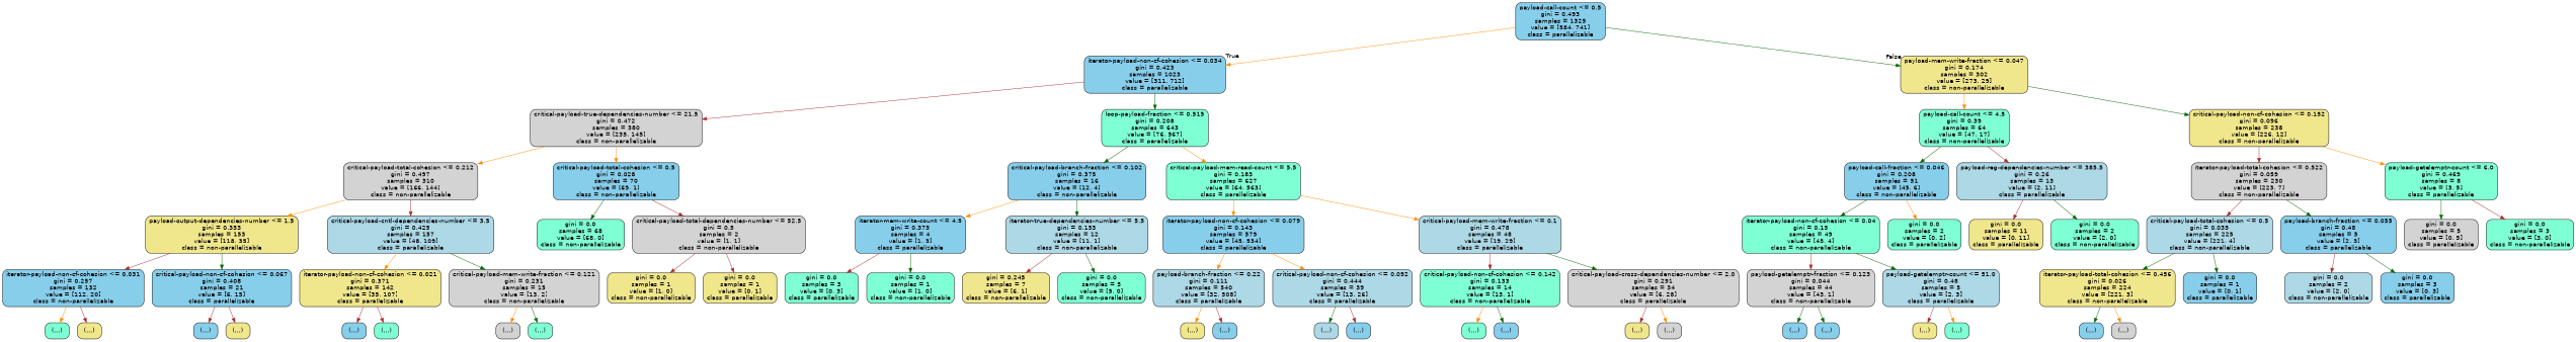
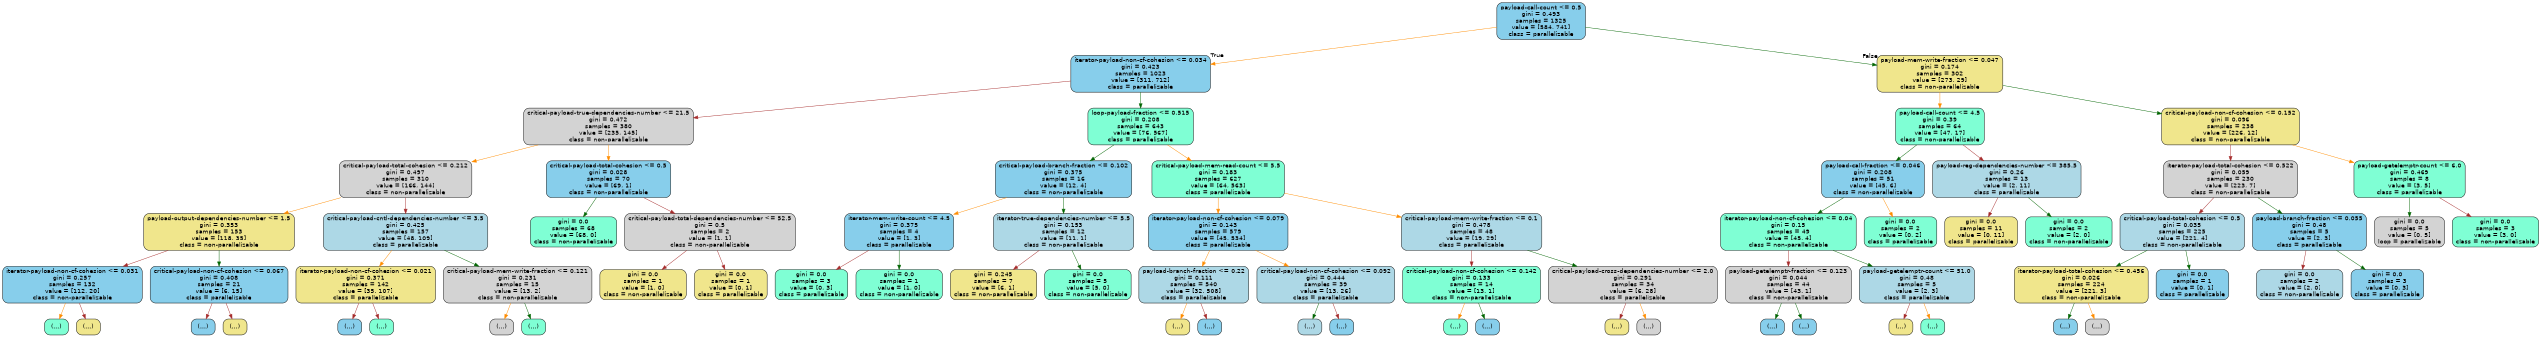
  digraph {
    node [color=black fillcolor=skyblue fontname=helvetica shape=box style="filled, rounded"]
    edge [fontname=helvetica color=darkgreen]
    n1 [label="payload-call-count <= 0.5\ngini = 0.493\nsamples = 1325\nvalue = [584, 741]\nclass = parallelizable"]
    n2 [label="iterator-payload-non-cf-cohesion <= 0.034\ngini = 0.423\nsamples = 1023\nvalue = [311, 712]\nclass = parallelizable"]
    n3 [fillcolor=khaki label="payload-mem-write-fraction <= 0.047\ngini = 0.174\nsamples = 302\nvalue = [273, 29]\nclass = non-parallelizable"]
    n4 [fillcolor=lightgrey label="critical-payload-true-dependencies-number <= 21.5\ngini = 0.472\nsamples = 380\nvalue = [235, 145]\nclass = non-parallelizable"]
    n5 [fillcolor=aquamarine label="loop-payload-fraction <= 0.515\ngini = 0.208\nsamples = 643\nvalue = [76, 567]\nclass = parallelizable"]
    n6 [fillcolor=lightgrey label="critical-payload-total-cohesion <= 0.212\ngini = 0.497\nsamples = 310\nvalue = [166, 144]\nclass = non-parallelizable"]
    n7 [label="critical-payload-total-cohesion <= 0.5\ngini = 0.028\nsamples = 70\nvalue = [69, 1]\nclass = non-parallelizable"]
    n8 [fillcolor=khaki label="payload-output-dependencies-number <= 1.5\ngini = 0.353\nsamples = 153\nvalue = [118, 35]\nclass = non-parallelizable"]
    n9 [fillcolor=lightblue label="critical-payload-cntl-dependencies-number <= 3.5\ngini = 0.425\nsamples = 157\nvalue = [48, 109]\nclass = parallelizable"]
    n10 [label="iterator-payload-non-cf-cohesion <= 0.031\ngini = 0.257\nsamples = 132\nvalue = [112, 20]\nclass = non-parallelizable"]
    n11 [label="critical-payload-non-cf-cohesion <= 0.067\ngini = 0.408\nsamples = 21\nvalue = [6, 15]\nclass = parallelizable"]
    n12 [fillcolor=aquamarine label="(...)"]
    n13 [fillcolor=khaki label="(...)"]
    n14 [label="(...)"]
    n15 [fillcolor=khaki label="(...)"]
    n16 [fillcolor=khaki label="iterator-payload-non-cf-cohesion <= 0.021\ngini = 0.371\nsamples = 142\nvalue = [35, 107]\nclass = parallelizable"]
    n17 [fillcolor=lightgrey label="critical-payload-mem-write-fraction <= 0.121\ngini = 0.231\nsamples = 15\nvalue = [13, 2]\nclass = non-parallelizable"]
    n18 [label="(...)"]
    n19 [fillcolor=aquamarine label="(...)"]
    n20 [fillcolor=lightgrey label="(...)"]
    n21 [fillcolor=aquamarine label="(...)"]
    n22 [fillcolor=aquamarine label="gini = 0.0\nsamples = 68\nvalue = [68, 0]\nclass = non-parallelizable"]
    n23 [fillcolor=lightgrey label="critical-payload-total-dependencies-number <= 52.5\ngini = 0.5\nsamples = 2\nvalue = [1, 1]\nclass = non-parallelizable"]
    n24 [fillcolor=khaki label="gini = 0.0\nsamples = 1\nvalue = [1, 0]\nclass = non-parallelizable"]
    n25 [fillcolor=khaki label="gini = 0.0\nsamples = 1\nvalue = [0, 1]\nclass = parallelizable"]
    n26 [label="critical-payload-branch-fraction <= 0.102\ngini = 0.375\nsamples = 16\nvalue = [12, 4]\nclass = non-parallelizable"]
    n27 [fillcolor=aquamarine label="critical-payload-mem-read-count <= 5.5\ngini = 0.183\nsamples = 627\nvalue = [64, 563]\nclass = parallelizable"]
    n28 [label="iterator-mem-write-count <= 4.5\ngini = 0.375\nsamples = 4\nvalue = [1, 3]\nclass = parallelizable"]
    n29 [fillcolor=lightblue label="iterator-true-dependencies-number <= 5.5\ngini = 0.153\nsamples = 12\nvalue = [11, 1]\nclass = non-parallelizable"]
    n30 [fillcolor=aquamarine label="gini = 0.0\nsamples = 3\nvalue = [0, 3]\nclass = parallelizable"]
    n31 [fillcolor=aquamarine label="gini = 0.0\nsamples = 1\nvalue = [1, 0]\nclass = non-parallelizable"]
    n32 [fillcolor=khaki label="gini = 0.245\nsamples = 7\nvalue = [6, 1]\nclass = non-parallelizable"]
    n33 [fillcolor=aquamarine label="gini = 0.0\nsamples = 5\nvalue = [5, 0]\nclass = non-parallelizable"]
    n34 [label="iterator-payload-non-cf-cohesion <= 0.079\ngini = 0.143\nsamples = 579\nvalue = [45, 534]\nclass = parallelizable"]
    n35 [fillcolor=lightblue label="critical-payload-mem-write-fraction <= 0.1\ngini = 0.478\nsamples = 48\nvalue = [19, 29]\nclass = parallelizable"]
    n36 [fillcolor=lightblue label="payload-branch-fraction <= 0.22\ngini = 0.111\nsamples = 540\nvalue = [32, 508]\nclass = parallelizable"]
    n37 [fillcolor=lightblue label="critical-payload-non-cf-cohesion <= 0.092\ngini = 0.444\nsamples = 39\nvalue = [13, 26]\nclass = parallelizable"]
    n38 [fillcolor=khaki label="(...)"]
    n39 [label="(...)"]
    n40 [fillcolor=lightblue label="(...)"]
    n41 [label="(...)"]
    n42 [fillcolor=aquamarine label="critical-payload-non-cf-cohesion <= 0.142\ngini = 0.133\nsamples = 14\nvalue = [13, 1]\nclass = non-parallelizable"]
    n43 [fillcolor=lightgrey label="critical-payload-cross-dependencies-number <= 2.0\ngini = 0.291\nsamples = 34\nvalue = [6, 28]\nclass = parallelizable"]
    n44 [fillcolor=aquamarine label="(...)"]
    n45 [label="(...)"]
    n46 [fillcolor=khaki label="(...)"]
    n47 [fillcolor=lightgrey label="(...)"]
    n48 [fillcolor=aquamarine label="payload-call-count <= 4.5\ngini = 0.39\nsamples = 64\nvalue = [47, 17]\nclass = non-parallelizable"]
    n49 [fillcolor=khaki label="critical-payload-non-cf-cohesion <= 0.152\ngini = 0.096\nsamples = 238\nvalue = [226, 12]\nclass = non-parallelizable"]
    n50 [label="payload-call-fraction <= 0.046\ngini = 0.208\nsamples = 51\nvalue = [45, 6]\nclass = non-parallelizable"]
    n51 [fillcolor=lightblue label="payload-reg-dependencies-number <= 385.5\ngini = 0.26\nsamples = 13\nvalue = [2, 11]\nclass = parallelizable"]
    n52 [fillcolor=aquamarine label="iterator-payload-non-cf-cohesion <= 0.04\ngini = 0.15\nsamples = 49\nvalue = [45, 4]\nclass = non-parallelizable"]
    n53 [fillcolor=aquamarine label="gini = 0.0\nsamples = 2\nvalue = [0, 2]\nclass = parallelizable"]
    n54 [fillcolor=lightgrey label="payload-getelemptr-fraction <= 0.123\ngini = 0.044\nsamples = 44\nvalue = [43, 1]\nclass = non-parallelizable"]
    n55 [fillcolor=lightblue label="payload-getelemptr-count <= 51.0\ngini = 0.48\nsamples = 5\nvalue = [2, 3]\nclass = parallelizable"]
    n56 [label="(...)"]
    n57 [label="(...)"]
    n58 [fillcolor=khaki label="(...)"]
    n59 [fillcolor=aquamarine label="(...)"]
    n60 [fillcolor=khaki label="gini = 0.0\nsamples = 11\nvalue = [0, 11]\nclass = parallelizable"]
    n61 [fillcolor=aquamarine label="gini = 0.0\nsamples = 2\nvalue = [2, 0]\nclass = non-parallelizable"]
    n62 [fillcolor=lightgrey label="iterator-payload-total-cohesion <= 0.522\ngini = 0.059\nsamples = 230\nvalue = [223, 7]\nclass = non-parallelizable"]
    n63 [fillcolor=aquamarine label="payload-getelemptr-count <= 6.0\ngini = 0.469\nsamples = 8\nvalue = [3, 5]\nclass = parallelizable"]
    n64 [fillcolor=lightblue label="critical-payload-total-cohesion <= 0.5\ngini = 0.035\nsamples = 225\nvalue = [221, 4]\nclass = non-parallelizable"]
    n65 [label="payload-branch-fraction <= 0.055\ngini = 0.48\nsamples = 5\nvalue = [2, 3]\nclass = parallelizable"]
    n66 [fillcolor=khaki label="iterator-payload-total-cohesion <= 0.456\ngini = 0.026\nsamples = 224\nvalue = [221, 3]\nclass = non-parallelizable"]
    n67 [label="gini = 0.0\nsamples = 1\nvalue = [0, 1]\nclass = parallelizable"]
    n68 [label="(...)"]
    n69 [fillcolor=lightgrey label="(...)"]
    n70 [fillcolor=lightblue label="gini = 0.0\nsamples = 2\nvalue = [2, 0]\nclass = non-parallelizable"]
    n71 [label="gini = 0.0\nsamples = 3\nvalue = [0, 3]\nclass = parallelizable"]
-   n72 [fillcolor=lightgrey label="gini = 0.0\nsamples = 5\nvalue = [0, 5]\nclass = parallelizable"]
+   n72 [fillcolor=lightgrey label="gini = 0.0\nsamples = 5\nvalue = [0, 5]\nloop = parallelizable"]
    n73 [fillcolor=aquamarine label="gini = 0.0\nsamples = 3\nvalue = [3, 0]\nclass = non-parallelizable"]
    n1 -> n2 [headlabel=True labelangle=45 labeldistance=2.5 color=darkorange]
    n1 -> n3 [headlabel=False labelangle=-45 labeldistance=2.5]
    n2 -> n4 [color=brown]
    n2 -> n5
    n3 -> n48 [color=darkorange]
    n3 -> n49
    n4 -> n6 [color=darkorange]
    n4 -> n7 [color=darkorange]
    n5 -> n26
    n5 -> n27 [color=darkorange]
    n6 -> n8 [color=darkorange]
    n6 -> n9 [color=brown]
    n7 -> n22
    n7 -> n23 [color=brown]
    n8 -> n10 [color=brown]
    n8 -> n11
    n9 -> n16 [color=darkorange]
    n9 -> n17
    n10 -> n12 [color=darkorange]
    n10 -> n13 [color=brown]
    n11 -> n14 [color=brown]
    n11 -> n15 [color=brown]
    n16 -> n18 [color=brown]
    n16 -> n19 [color=brown]
    n17 -> n20 [color=darkorange]
    n17 -> n21
    n23 -> n24 [color=brown]
    n23 -> n25 [color=brown]
    n26 -> n28 [color=darkorange]
    n26 -> n29
    n27 -> n34 [color=darkorange]
    n27 -> n35 [color=darkorange]
    n28 -> n30 [color=brown]
    n28 -> n31
    n29 -> n32 [color=brown]
    n29 -> n33
    n34 -> n36 [color=darkorange]
    n34 -> n37 [color=darkorange]
    n35 -> n42 [color=brown]
    n35 -> n43
    n36 -> n38 [color=darkorange]
    n36 -> n39 [color=brown]
    n37 -> n40
    n37 -> n41 [color=brown]
    n42 -> n44 [color=darkorange]
    n42 -> n45
    n43 -> n46 [color=brown]
    n43 -> n47 [color=darkorange]
    n48 -> n50
    n48 -> n51 [color=brown]
    n49 -> n62 [color=brown]
    n49 -> n63 [color=darkorange]
    n50 -> n52
    n50 -> n53 [color=darkorange]
    n51 -> n60 [color=brown]
    n51 -> n61
    n52 -> n54 [color=brown]
    n52 -> n55
    n54 -> n56
    n54 -> n57
    n55 -> n58 [color=brown]
    n55 -> n59 [color=darkorange]
    n62 -> n64 [color=brown]
    n62 -> n65
    n63 -> n72
    n63 -> n73 [color=brown]
    n64 -> n66
    n64 -> n67
    n65 -> n70 [color=brown]
    n65 -> n71
    n66 -> n68
    n66 -> n69 [color=darkorange]
  }
